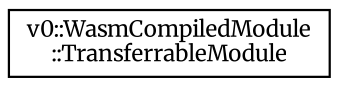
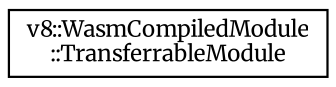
  digraph {
    rankdir=LR
    fontname=Merriweather
-   n1 [color=black fillcolor=white fontname=Merriweather fontsize=10 height=0.2 label="v0::WasmCompiledModule\l::TransferrableModule" shape=record style=filled width=0.4]
+   n1 [color=black fillcolor=white fontname=Merriweather fontsize=10 height=0.2 label="v8::WasmCompiledModule\l::TransferrableModule" shape=record style=filled width=0.4]
  }
